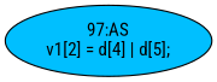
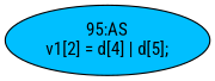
  strict digraph {
    fontname="Roboto Condensed"
-   n1 [ast="<pyverilog.vparser.ast.Assign object at 0x7fee2312a750>" def_var="['v1']" fillcolor=deepskyblue label="97:AS\nv1[2] = d[4] | d[5];" statements="[]" style=filled typ=Assign use_var="['d', 'd']" fontname="Roboto Condensed"]
+   n1 [ast="<pyverilog.vparser.ast.Assign object at 0x7fee2312a750>" def_var="['v1']" fillcolor=deepskyblue label="95:AS\nv1[2] = d[4] | d[5];" statements="[]" style=filled typ=Assign use_var="['d', 'd']" fontname="Roboto Condensed"]
  }
